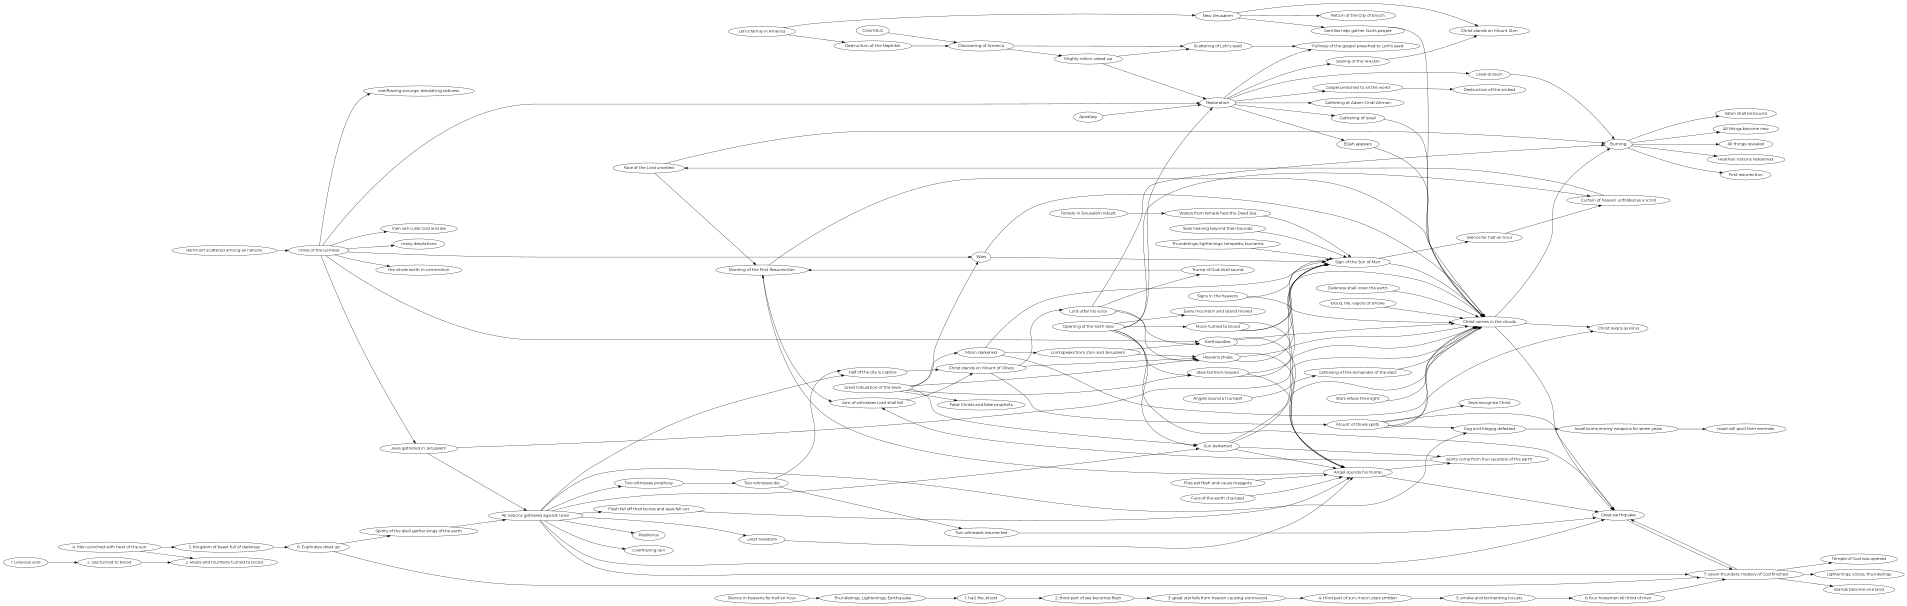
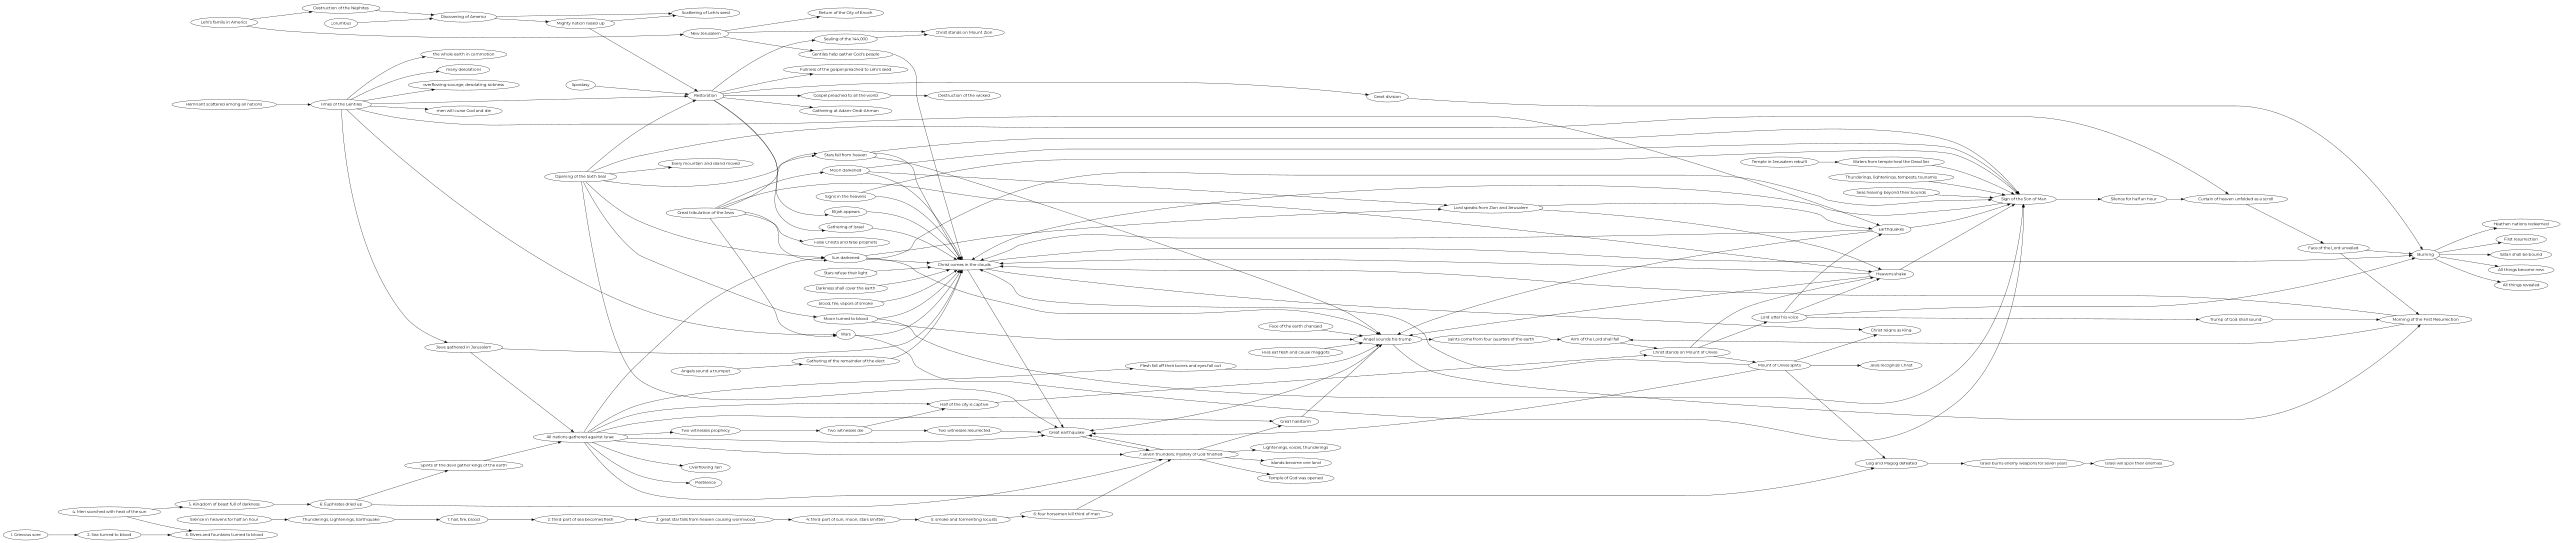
  digraph {
    fontname=Montserrat
    rankdir=LR
    node [fontname=Montserrat]
    edge [fontname=Montserrat]
    Apostasy
    Restoration
    "Gospel preached to all the world"
    "Gathering at Adam-Ondi-Ahman"
    "Gathering of Israel"
    "Fullness of the gospel preached to Lehi's seed"
    "Sealing of the 144,000"
    "Great division"
    "Elijah appears"
    "Destruction of the wicked"
    "Christ comes in the clouds"
    "Christ stands on Mount Zion"
    Burning
    "Mighty nation raised up"
    "Scattering of Lehi's seed"
    "Opening of the Sixth Seal"
    "Great earthquake"
    "Sun darkened"
    "Moon turned to blood"
    "Stars fall from heaven"
    "Curtain of heaven unfolded as a scroll"
    "Every mountain and island moved"
    "7: seven thunders; mystery of God finished"
    "Angel sounds his trump"
    "Sign of the Son of Man"
    "Lord speaks from Zion and Jerusalem"
    "Face of the Lord unveiled"
    "Times of the Gentiles"
    "Jews gathered in Jerusalem"
    Earthquakes
    Wars
    "the whole earth in commotion"
    "overflowing scourge, desolating sickness"
    "men will curse God and die"
    "many desolations"
    "All nations gathered against Israel"
    "Christ reigns as King"
    "Heathen nations redeemed"
    "First resurrection"
    "Satan shall be bound"
    "All things become new"
    "All things revealed"
    "Lehi's family in America"
    "Destruction of the Nephites"
    "New Jerusalem"
    "Discovering of America"
    "Gentiles help gather God's people"
    "Return of the City of Enoch"
    Columbus
    "Temple of God was opened"
    "Lightenings, voices, thunderings"
    "Great hailstorm"
    "Islands become one land"
    "Morning of the First Resurrection"
    "saints come from four quarters of the earth"
    "Silence for half an hour"
    "Heavens shake"
    "Silence in heavens for half an hour"
    "Thunderings, Lightenings, Earthquake"
    "Two witnesses resurrected"
    "Two witnesses prophecy"
    "Half of the city is captive"
    "Flesh fall off their bones and eyes fall out"
    "Overflowing rain"
    Pestilence
    "Gog and Magog defeated"
    "Two witnesses die"
    "Christ stands on Mount of Olives"
    "Israel burns enemy weapons for seven years"
    "Moon darkened"
    "Mount of Olives splits"
    "Jews recognize Christ"
-   "Arm of the Lord shall fall" [label="Arm of witnesses Lord shall fall"]
+   "Arm of the Lord shall fall"
    "Great tribulation of the Jews"
    "False Christs and false prophets"
    "1: hail, fire, blood"
    n77 [label="2: third part of sea becomes flesh"]
    "3: great star falls from heaven causing wormwood"
    "4: third part of sun, moon, stars smitten"
    "5: smoke and tormenting locusts"
    "6: four horsemen kill third of men"
    "6: Euphrates dried up"
    "Spirits of the devil gather kings of the earth"
    "Temple in Jerusalem rebuilt"
    "Waters from temple heal the Dead Sea"
    "Lord utter his voice"
    "Israel will spoil their enemies"
    "Trump of God shall sound"
    "Gathering of the remainder of the elect"
    "Stars refuse their light"
    "Darkness shall cover the earth"
    "Signs in the heavens"
    "blood, fire, vapors of smoke"
    "1. Grievous sore"
    "2. Sea turned to blood"
    "3. Rivers and fountains turned to blood"
    "4. Men scorched with heat of the sun"
    "5. Kingdom of beast full of darkness"
    "Remnant scattered among all nations"
    "Flies eat flesh and cause maggots"
    "Face of the earth changed"
    "Thunderings, lightenings, tempests, tsunamis"
    "Seas heaving beyond their bounds"
    "Angels sound a trumpet"
    Apostasy -> Restoration
    Restoration -> "Gospel preached to all the world"
    Restoration -> "Gathering at Adam-Ondi-Ahman"
    Restoration -> "Gathering of Israel"
    Restoration -> "Fullness of the gospel preached to Lehi's seed"
    Restoration -> "Sealing of the 144,000"
    Restoration -> "Great division"
    Restoration -> "Elijah appears"
    "Gospel preached to all the world" -> "Destruction of the wicked"
    "Gathering of Israel" -> "Christ comes in the clouds"
    "Sealing of the 144,000" -> "Christ stands on Mount Zion"
    "Great division" -> Burning
    "Elijah appears" -> "Christ comes in the clouds"
    "Christ comes in the clouds" -> Burning
    "Christ comes in the clouds" -> "Great earthquake"
    "Christ comes in the clouds" -> "Christ reigns as King"
    Burning -> "Heathen nations redeemed"
    Burning -> "First resurrection"
    Burning -> "Satan shall be bound"
    Burning -> "All things become new"
    Burning -> "All things revealed"
    "Mighty nation raised up" -> Restoration
    "Mighty nation raised up" -> "Scattering of Lehi's seed"
-   "Scattering of Lehi's seed" -> "Fullness of the gospel preached to Lehi's seed"
    "Opening of the Sixth Seal" -> Restoration
    "Opening of the Sixth Seal" -> "Great earthquake"
    "Opening of the Sixth Seal" -> "Sun darkened"
    "Opening of the Sixth Seal" -> "Moon turned to blood"
    "Opening of the Sixth Seal" -> "Stars fall from heaven"
    "Opening of the Sixth Seal" -> "Curtain of heaven unfolded as a scroll"
    "Opening of the Sixth Seal" -> "Every mountain and island moved"
    "Great earthquake" -> "7: seven thunders; mystery of God finished"
    "Sun darkened" -> "Christ comes in the clouds"
    "Sun darkened" -> "Angel sounds his trump"
    "Sun darkened" -> "Sign of the Son of Man"
-   "Sun darkened" -> "saints come from four quarters of the earth"
+   "Sun darkened" -> "Lord speaks from Zion and Jerusalem"
    "Moon turned to blood" -> "Christ comes in the clouds"
    "Moon turned to blood" -> "Angel sounds his trump"
    "Moon turned to blood" -> "Sign of the Son of Man"
    "Stars fall from heaven" -> "Christ comes in the clouds"
    "Stars fall from heaven" -> "Angel sounds his trump"
    "Stars fall from heaven" -> "Sign of the Son of Man"
    "Curtain of heaven unfolded as a scroll" -> "Face of the Lord unveiled"
    "7: seven thunders; mystery of God finished" -> "Great earthquake"
    "7: seven thunders; mystery of God finished" -> "Temple of God was opened"
    "7: seven thunders; mystery of God finished" -> "Lightenings, voices, thunderings"
+   "7: seven thunders; mystery of God finished" -> "Great hailstorm"
    "7: seven thunders; mystery of God finished" -> "Islands become one land"
    "Angel sounds his trump" -> "Great earthquake"
    "Angel sounds his trump" -> "Morning of the First Resurrection"
    "Angel sounds his trump" -> "saints come from four quarters of the earth"
    "Sign of the Son of Man" -> "Christ comes in the clouds"
    "Sign of the Son of Man" -> "Silence for half an hour"
    "Lord speaks from Zion and Jerusalem" -> Earthquakes
    "Lord speaks from Zion and Jerusalem" -> "Heavens shake"
    "Face of the Lord unveiled" -> Burning
    "Face of the Lord unveiled" -> "Morning of the First Resurrection"
    "Times of the Gentiles" -> Restoration
    "Times of the Gentiles" -> "Jews gathered in Jerusalem"
    "Times of the Gentiles" -> Earthquakes
    "Times of the Gentiles" -> Wars
    "Times of the Gentiles" -> "the whole earth in commotion"
    "Times of the Gentiles" -> "overflowing scourge, desolating sickness"
    "Times of the Gentiles" -> "men will curse God and die"
    "Times of the Gentiles" -> "many desolations"
    "Jews gathered in Jerusalem" -> "Christ comes in the clouds"
    "Jews gathered in Jerusalem" -> "All nations gathered against Israel"
    Earthquakes -> "Christ comes in the clouds"
    Earthquakes -> "Angel sounds his trump"
    Earthquakes -> "Sign of the Son of Man"
    Wars -> "Christ comes in the clouds"
    Wars -> "Sign of the Son of Man"
    "All nations gathered against Israel" -> "Great earthquake"
    "All nations gathered against Israel" -> "Sun darkened"
    "All nations gathered against Israel" -> "7: seven thunders; mystery of God finished"
    "All nations gathered against Israel" -> "Great hailstorm"
    "All nations gathered against Israel" -> "Two witnesses prophecy"
    "All nations gathered against Israel" -> "Half of the city is captive"
    "All nations gathered against Israel" -> "Flesh fall off their bones and eyes fall out"
    "All nations gathered against Israel" -> "Overflowing rain"
    "All nations gathered against Israel" -> Pestilence
    "All nations gathered against Israel" -> "Gog and Magog defeated"
    "Lehi's family in America" -> "Destruction of the Nephites"
    "Lehi's family in America" -> "New Jerusalem"
    "Destruction of the Nephites" -> "Discovering of America"
    "New Jerusalem" -> "Christ stands on Mount Zion"
    "New Jerusalem" -> "Gentiles help gather God's people"
    "New Jerusalem" -> "Return of the City of Enoch"
    "Discovering of America" -> "Mighty nation raised up"
    "Discovering of America" -> "Scattering of Lehi's seed"
    "Gentiles help gather God's people" -> "Christ comes in the clouds"
    Columbus -> "Discovering of America"
    "Great hailstorm" -> "Angel sounds his trump"
    "Morning of the First Resurrection" -> "Christ comes in the clouds"
    "Morning of the First Resurrection" -> "Arm of the Lord shall fall"
    "saints come from four quarters of the earth" -> "Arm of the Lord shall fall"
    "Silence for half an hour" -> "Curtain of heaven unfolded as a scroll"
    "Heavens shake" -> "Christ comes in the clouds"
    "Heavens shake" -> "Angel sounds his trump"
    "Heavens shake" -> "Sign of the Son of Man"
    "Silence in heavens for half an hour" -> "Thunderings, Lightenings, Earthquake"
    "Thunderings, Lightenings, Earthquake" -> "1: hail, fire, blood"
    "Two witnesses resurrected" -> "Great earthquake"
    "Two witnesses prophecy" -> "Two witnesses die"
    "Half of the city is captive" -> "Christ stands on Mount of Olives"
    "Flesh fall off their bones and eyes fall out" -> "Angel sounds his trump"
    "Gog and Magog defeated" -> "Israel burns enemy weapons for seven years"
    "Two witnesses die" -> "Two witnesses resurrected"
    "Two witnesses die" -> "Half of the city is captive"
    "Christ stands on Mount of Olives" -> "Heavens shake"
    "Christ stands on Mount of Olives" -> "Mount of Olives splits"
    "Christ stands on Mount of Olives" -> "Lord utter his voice"
    "Israel burns enemy weapons for seven years" -> "Israel will spoil their enemies"
    "Moon darkened" -> "Christ comes in the clouds"
    "Moon darkened" -> "Sign of the Son of Man"
    "Moon darkened" -> "Lord speaks from Zion and Jerusalem"
    "Mount of Olives splits" -> "Christ comes in the clouds"
    "Mount of Olives splits" -> "Great earthquake"
    "Mount of Olives splits" -> "Christ reigns as King"
    "Mount of Olives splits" -> "Gog and Magog defeated"
    "Mount of Olives splits" -> "Jews recognize Christ"
    "Arm of the Lord shall fall" -> "Christ stands on Mount of Olives"
    "Great tribulation of the Jews" -> "Sun darkened"
    "Great tribulation of the Jews" -> "Stars fall from heaven"
    "Great tribulation of the Jews" -> Wars
    "Great tribulation of the Jews" -> "Heavens shake"
    "Great tribulation of the Jews" -> "Moon darkened"
    "Great tribulation of the Jews" -> "False Christs and false prophets"
    "1: hail, fire, blood" -> n77
    n77 -> "3: great star falls from heaven causing wormwood"
    "3: great star falls from heaven causing wormwood" -> "4: third part of sun, moon, stars smitten"
    "4: third part of sun, moon, stars smitten" -> "5: smoke and tormenting locusts"
    "5: smoke and tormenting locusts" -> "6: four horsemen kill third of men"
    "6: four horsemen kill third of men" -> "7: seven thunders; mystery of God finished"
    "6: Euphrates dried up" -> "7: seven thunders; mystery of God finished"
    "6: Euphrates dried up" -> "Spirits of the devil gather kings of the earth"
    "Spirits of the devil gather kings of the earth" -> "All nations gathered against Israel"
    "Temple in Jerusalem rebuilt" -> "Waters from temple heal the Dead Sea"
    "Waters from temple heal the Dead Sea" -> "Sign of the Son of Man"
    "Lord utter his voice" -> Burning
    "Lord utter his voice" -> Earthquakes
    "Lord utter his voice" -> "Heavens shake"
    "Lord utter his voice" -> "Trump of God shall sound"
    "Trump of God shall sound" -> "Morning of the First Resurrection"
    "Gathering of the remainder of the elect" -> "Christ comes in the clouds"
    "Stars refuse their light" -> "Christ comes in the clouds"
    "Darkness shall cover the earth" -> "Christ comes in the clouds"
    "Signs in the heavens" -> "Christ comes in the clouds"
    "Signs in the heavens" -> "Sign of the Son of Man"
    "blood, fire, vapors of smoke" -> "Christ comes in the clouds"
    "1. Grievous sore" -> "2. Sea turned to blood"
    "2. Sea turned to blood" -> "3. Rivers and fountains turned to blood"
    "4. Men scorched with heat of the sun" -> "3. Rivers and fountains turned to blood"
    "4. Men scorched with heat of the sun" -> "5. Kingdom of beast full of darkness"
    "5. Kingdom of beast full of darkness" -> "6: Euphrates dried up"
    "Remnant scattered among all nations" -> "Times of the Gentiles"
    "Flies eat flesh and cause maggots" -> "Angel sounds his trump"
    "Face of the earth changed" -> "Angel sounds his trump"
    "Thunderings, lightenings, tempests, tsunamis" -> "Sign of the Son of Man"
    "Seas heaving beyond their bounds" -> "Sign of the Son of Man"
    "Angels sound a trumpet" -> "Gathering of the remainder of the elect"
  }
